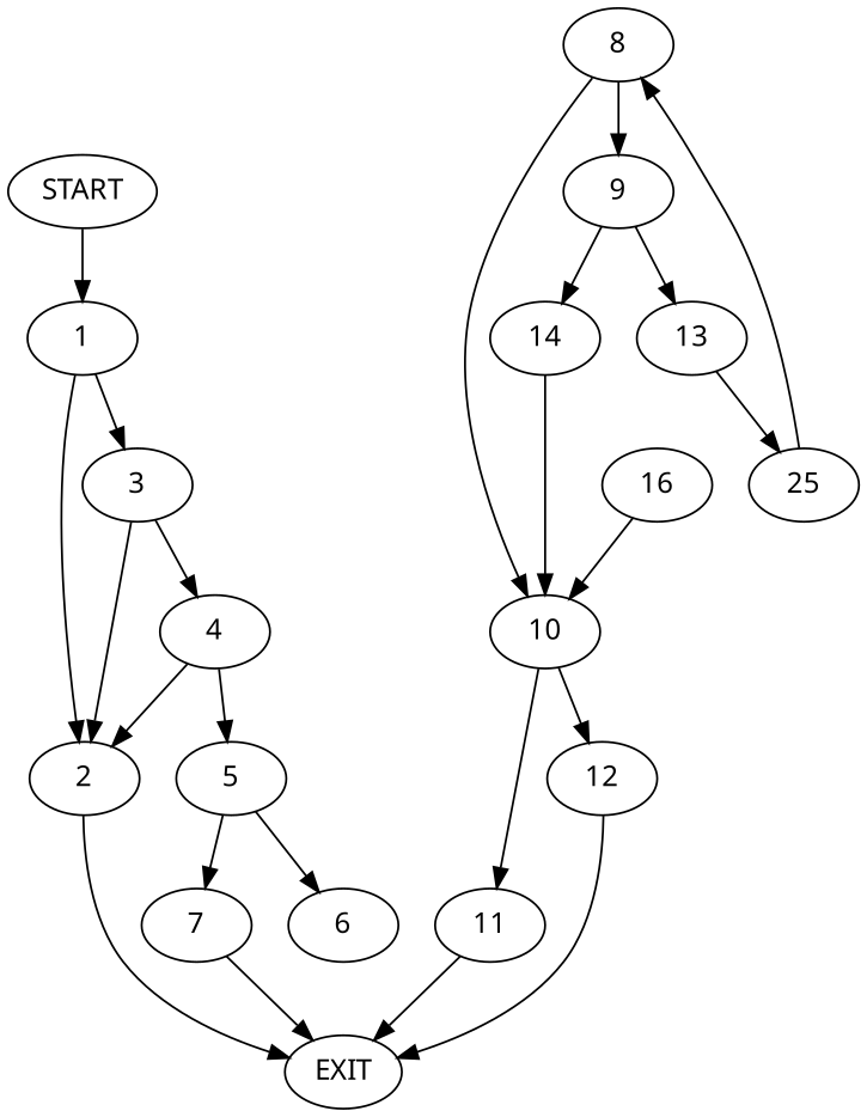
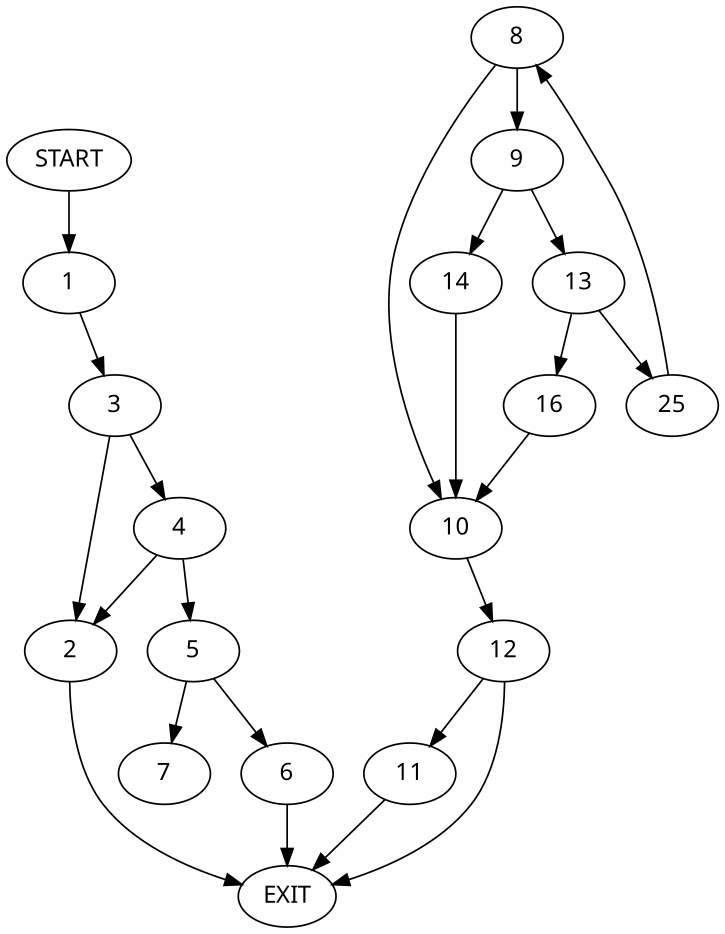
  digraph {
    fontname="Noto Sans"
    node [fontname="Noto Sans"]
    edge [fontname="Noto Sans"]
    n1 [label=START]
    1
    2
    3
    n5 [label=EXIT]
    4
    5
    6
    7
    8
    9
    10
    13
    14
    11
    12
    n17 [label=25]
    16
    n1 -> 1
-   1 -> 2
    1 -> 3
    2 -> n5
    3 -> 2
    3 -> 4
    4 -> 2
    4 -> 5
    5 -> 6
    5 -> 7
-   7 -> n5
+   6 -> n5
    8 -> 9
    8 -> 10
    9 -> 13
    9 -> 14
-   10 -> 11
+   12 -> 11
    10 -> 12
    13 -> n17
+   13 -> 16
    14 -> 10
    11 -> n5
    12 -> n5
    n17 -> 8
    16 -> 10
  }
